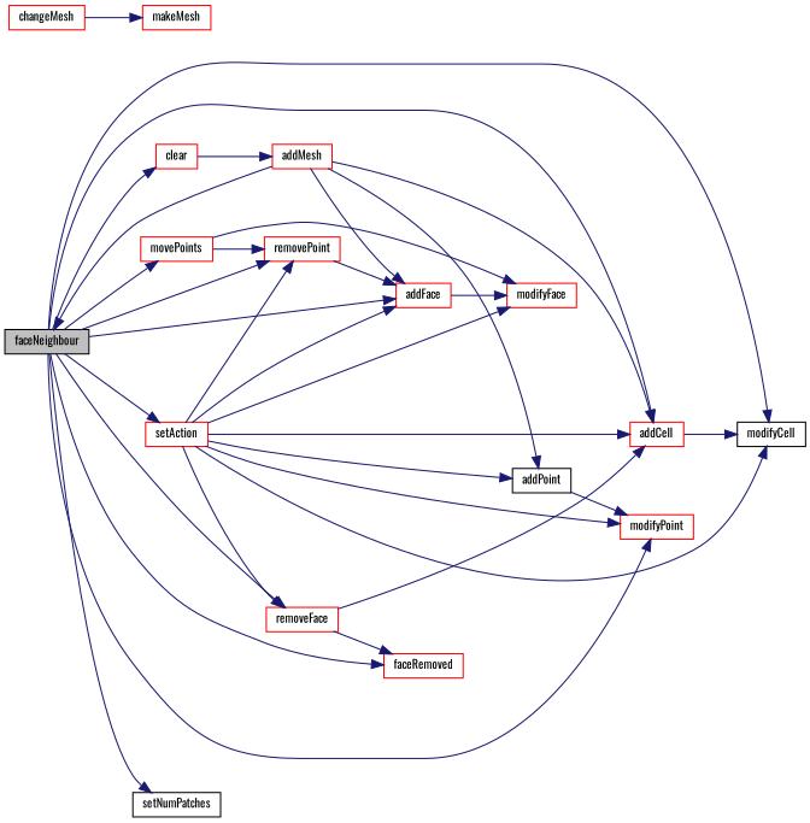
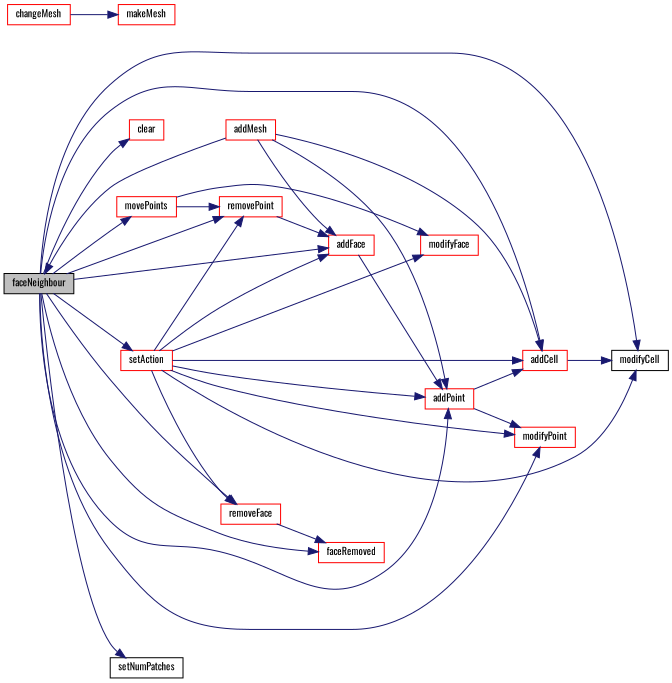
  digraph {
    fontname=Oswald
    rankdir=LR
    node [color=red fontname=Oswald fontsize=10 shape=record]
    edge [color=midnightblue fontname=Oswald fontsize=10 labelfontname=Helvetica labelfontsize=10 style=solid]
    n1 [color=black fillcolor=grey75 fontcolor=black height=0.2 label=faceNeighbour style=filled width=0.4]
    n2 [height=0.2 label=addCell width=0.4]
    n3 [color=black height=0.2 label=modifyCell width=0.4]
    n4 [height=0.2 label=addFace width=0.4]
-   n5 [color=black height=0.2 label=addPoint width=0.4]
+   n5 [height=0.2 label=addPoint width=0.4]
    n6 [height=0.2 label=modifyPoint width=0.4]
    n7 [height=0.2 label=clear width=0.4]
    n8 [height=0.2 label=faceRemoved width=0.4]
    n9 [height=0.2 label=movePoints width=0.4]
    n10 [height=0.2 label=removePoint width=0.4]
    n11 [height=0.2 label=removeFace width=0.4]
    n12 [height=0.2 label=setAction width=0.4]
    n13 [color=black height=0.2 label=setNumPatches width=0.4]
    n14 [height=0.2 label=modifyFace width=0.4]
    n15 [height=0.2 label=addMesh width=0.4]
    n16 [height=0.2 label=changeMesh width=0.4]
    n17 [height=0.2 label=makeMesh width=0.4]
    n1 -> n2
    n1 -> n3
    n1 -> n4
+   n1 -> n5
    n1 -> n6
    n1 -> n7
    n1 -> n8
    n1 -> n9
    n1 -> n10
    n1 -> n11
    n1 -> n12
    n1 -> n13
    n2 -> n3
-   n4 -> n14
+   n4 -> n5
    n5 -> n6
-   n7 -> n15
    n9 -> n10
    n9 -> n14
    n10 -> n4
-   n11 -> n2
+   n5 -> n2
    n11 -> n8
    n12 -> n2
    n12 -> n3
    n12 -> n4
    n12 -> n5
    n12 -> n6
    n12 -> n10
    n12 -> n11
    n12 -> n14
    n15 -> n1
    n15 -> n2
    n15 -> n4
    n15 -> n5
    n16 -> n17
  }
